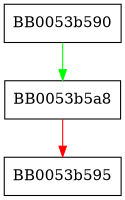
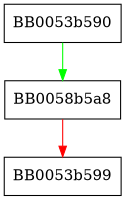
  digraph {
    splines=ortho
    node [shape=box]
    BB0053b590
-   BB0053b5a8
-   BB0053b595
+   BB0053b5a8 [label=BB0058b5a8]
+   BB0053b595 [label=BB0053b599]
    BB0053b590 -> BB0053b5a8 [color=green]
    BB0053b5a8 -> BB0053b595 [color=red]
  }
